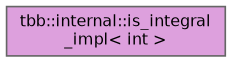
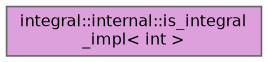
  digraph {
    rankdir=LR
-   n1 [color=grey40 fillcolor=plum fontname=Helvetica fontsize=10 height=0.2 label="tbb::internal::is_integral\l_impl\< int \>" shape=box style=filled width=0.4]
+   n1 [color=grey40 fillcolor=plum fontname=Helvetica fontsize=10 height=0.2 label="integral::internal::is_integral\l_impl\< int \>" shape=box style=filled width=0.4]
  }
